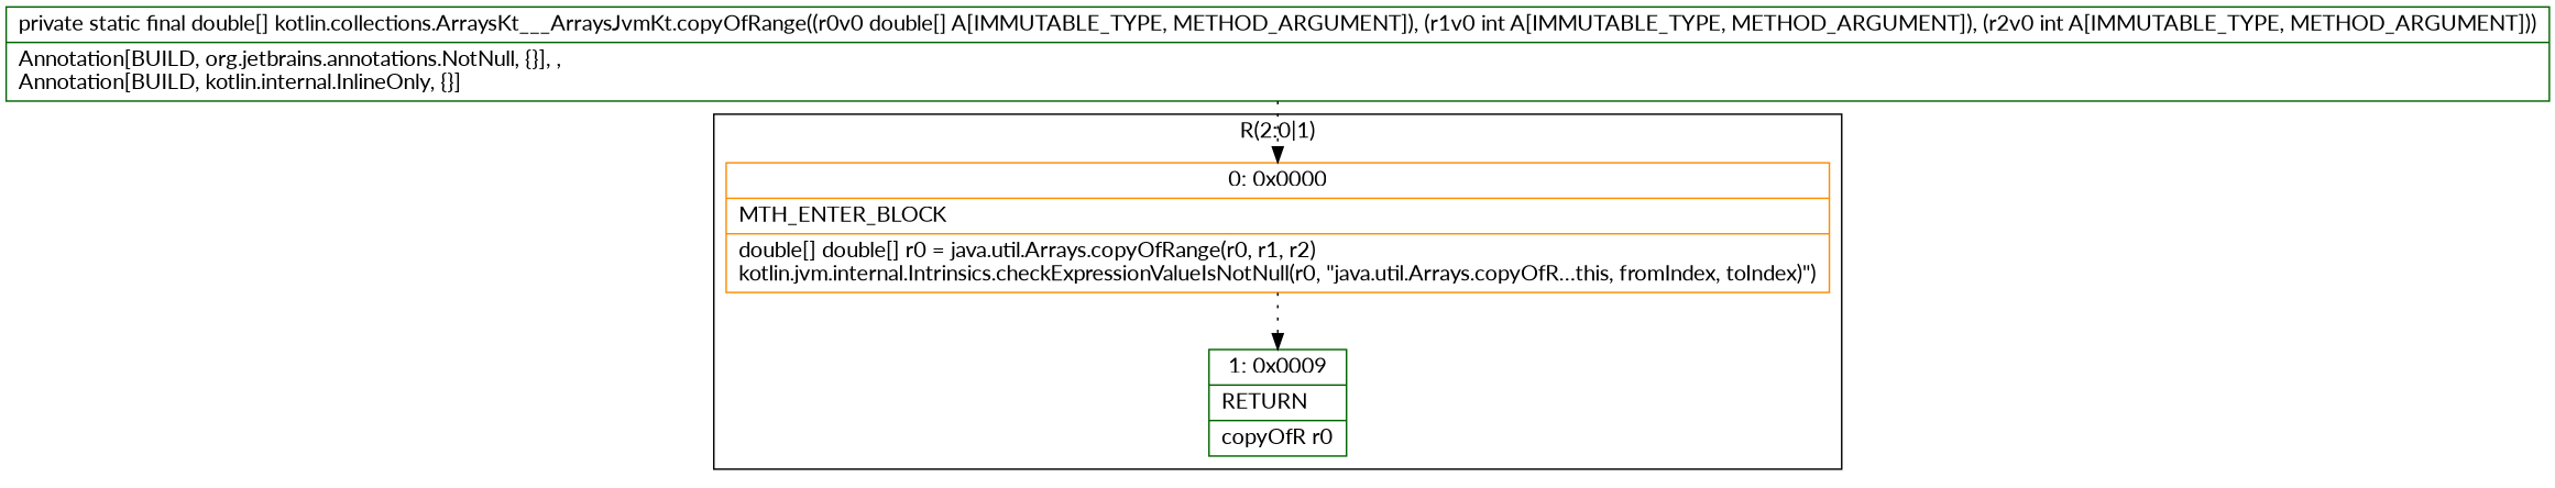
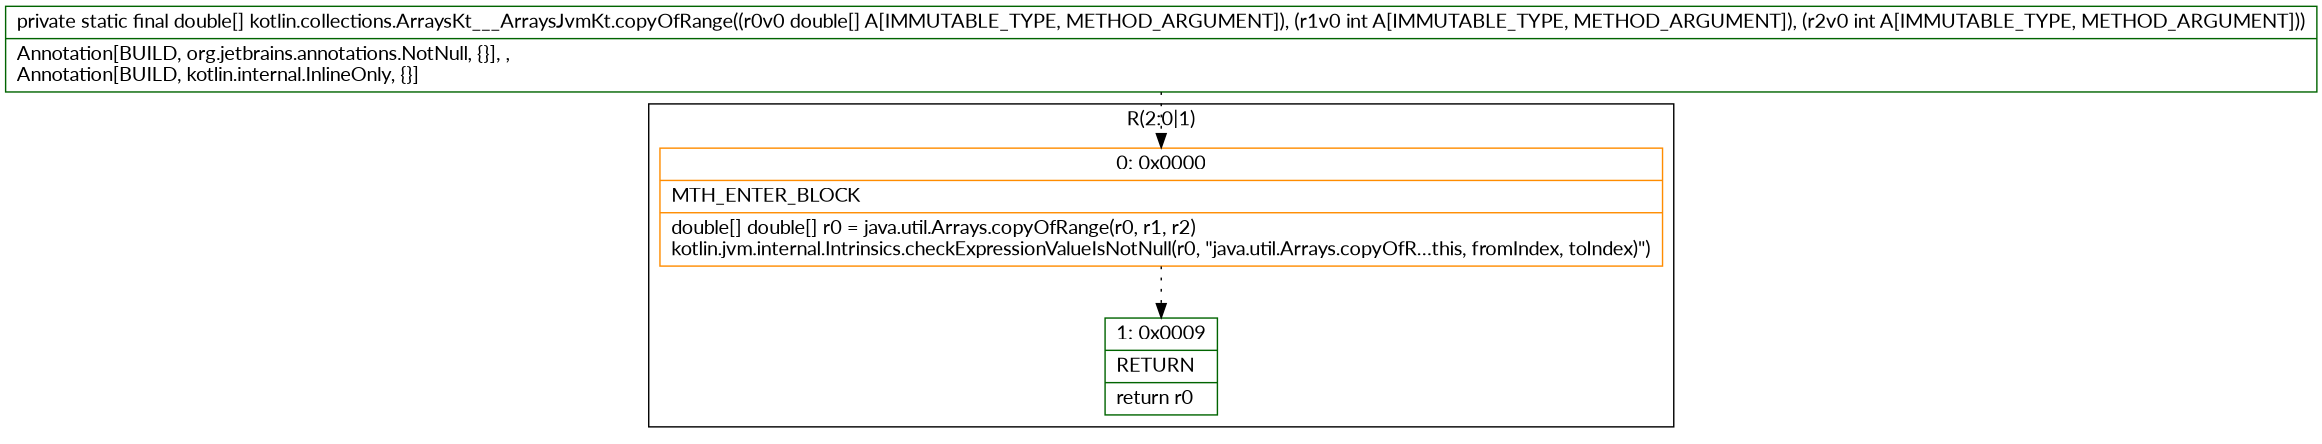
  digraph {
    fontname=Lato
    node [color=darkgreen shape=record fontname=Lato]
    edge [style=dotted fontname=Lato]
    n1 [color=darkorange label="{0\:\ 0x0000|MTH_ENTER_BLOCK\l|double[] double[] r0 = java.util.Arrays.copyOfRange(r0, r1, r2)\lkotlin.jvm.internal.Intrinsics.checkExpressionValueIsNotNull(r0, \"java.util.Arrays.copyOfR…this, fromIndex, toIndex)\")\l}"]
-   n2 [label="{1\:\ 0x0009|RETURN\l|copyOfR r0\l}"]
+   n2 [label="{1\:\ 0x0009|RETURN\l|return r0\l}"]
    n3 [label="{private static final double[] kotlin.collections.ArraysKt___ArraysJvmKt.copyOfRange((r0v0 double[] A[IMMUTABLE_TYPE, METHOD_ARGUMENT]), (r1v0 int A[IMMUTABLE_TYPE, METHOD_ARGUMENT]), (r2v0 int A[IMMUTABLE_TYPE, METHOD_ARGUMENT]))  | Annotation[BUILD, org.jetbrains.annotations.NotNull, \{\}], , \lAnnotation[BUILD, kotlin.internal.InlineOnly, \{\}]\l}"]
    subgraph cluster_1 {
      label="R(2:0|1)"
      n1
      n2
    }
    n1 -> n2
    n3 -> n1
  }
